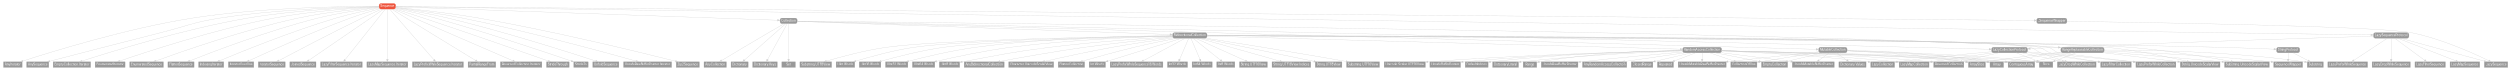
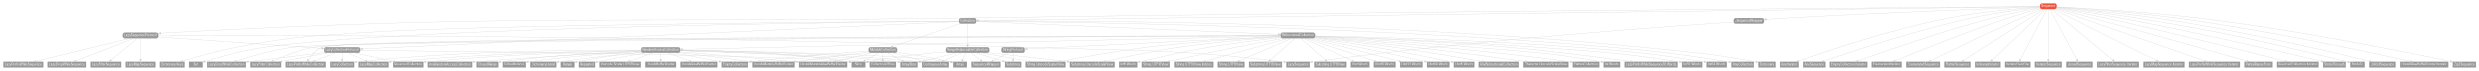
  strict digraph {
    fontname=Inter
    node [color="#999999" fillcolor="#999999" fontcolor=white fontname=Inter fontsize=12 margin="0.07,0.05" shape=box style=filled]
    edge [color="#cccccc" fontname=Inter]
    AnyBidirectionalCollection [height=0.3]
    AnyCollection [height=0.3]
    AnyIterator [height=0.3]
    AnyRandomAccessCollection [height=0.3]
    AnySequence [height=0.3]
    Array [height=0.3]
    ArraySlice [height=0.3]
    "Character.UnicodeScalarView" [height=0.3]
    ClosedRange [height=0.3]
    CollectionOfOne [height=0.3]
    ContiguousArray [height=0.3]
    DefaultIndices [height=0.3]
    Dictionary [height=0.3]
    "Dictionary.Keys" [height=0.3]
-   "Dictionary.Values" [height=0.3]
    DictionaryLiteral [height=0.3]
    EmptyCollection [height=0.3]
    "EmptyCollection.Iterator" [height=0.3]
    EnumeratedIterator [height=0.3]
    EnumeratedSequence [height=0.3]
    FlattenCollection [height=0.3]
    FlattenSequence [height=0.3]
    IndexingIterator [height=0.3]
    "Int.Words" [height=0.3]
    n25 [height=0.3 label="LazyPrefixWhileSequence16.Words"]
    "Int32.Words" [height=0.3]
    "Int64.Words" [height=0.3]
    "Int8.Words" [height=0.3]
    IteratorOverOne [height=0.3]
    IteratorSequence [height=0.3]
    JoinedSequence [height=0.3]
    LazyCollection [height=0.3]
    LazyDropWhileCollection [height=0.3]
    LazyDropWhileSequence [height=0.3]
    LazyFilterCollection [height=0.3]
    LazyFilterSequence [height=0.3]
    "LazyFilterSequence.Iterator" [height=0.3]
    LazyMapCollection [height=0.3]
    LazyMapSequence [height=0.3]
    "LazyMapSequence.Iterator" [height=0.3]
    LazyPrefixWhileCollection [height=0.3]
    LazyPrefixWhileSequence [height=0.3]
    "LazyPrefixWhileSequence.Iterator" [height=0.3]
    LazySequence [height=0.3]
    PartialRangeFrom [height=0.3]
    Range [height=0.3]
    Repeated [height=0.3]
    ReversedCollection [height=0.3]
    "ReversedCollection.Iterator" [height=0.3]
    Set [height=0.3]
    Slice [height=0.3]
    StrideThrough [height=0.3]
    StrideTo [height=0.3]
    n54 [height=0.3 label=SequenceWrapper]
    "String.UTF16View" [height=0.3]
    "String.UTF16View.Indices" [height=0.3]
    "String.UTF8View" [height=0.3]
    "String.UnicodeScalarView" [height=0.3]
    Substring [height=0.3]
    "Substring.UTF16View" [height=0.3]
    "Substring.UTF8View" [height=0.3]
    "Substring.UnicodeScalarView" [height=0.3]
    "UInt.Words" [height=0.3]
    "UInt16.Words" [height=0.3]
    "UInt32.Words" [height=0.3]
    "UInt64.Words" [height=0.3]
    "UInt8.Words" [height=0.3]
    UnfoldSequence [height=0.3]
    "Unicode.Scalar.UTF16View" [height=0.3]
    UnsafeBufferPointer [height=0.3]
    UnsafeMutableBufferPointer [height=0.3]
    UnsafeMutableRawBufferPointer [height=0.3]
    UnsafeRawBufferPointer [height=0.3]
    "UnsafeRawBufferPointer.Iterator" [height=0.3]
    Zip2Sequence [height=0.3]
    BidirectionalCollection [height=0.3 style="filled,rounded"]
    RandomAccessCollection [height=0.3 style="filled,rounded"]
    StringProtocol [height=0.3 style="filled,rounded"]
    Collection [height=0.3 style="filled,rounded"]
    LazyCollectionProtocol [height=0.3 style="filled,rounded"]
    MutableCollection [height=0.3 style="filled,rounded"]
    RangeReplaceableCollection [height=0.3 style="filled,rounded"]
    LazySequenceProtocol [height=0.3 style="filled,rounded"]
    Sequence [color="#ee543d" fillcolor="#ee543d" height=0.3 style="filled,rounded"]
    _SequenceWrapper [height=0.3 style="filled,rounded"]
    subgraph sub_1 {
      rank=max
      AnyBidirectionalCollection
      AnyCollection
      AnyIterator
      AnyRandomAccessCollection
      AnySequence
      Array
      ArraySlice
      "Character.UnicodeScalarView"
      ClosedRange
      CollectionOfOne
      ContiguousArray
      DefaultIndices
      Dictionary
      "Dictionary.Keys"
-     "Dictionary.Values"
      DictionaryLiteral
      EmptyCollection
      "EmptyCollection.Iterator"
      EnumeratedIterator
      EnumeratedSequence
      FlattenCollection
      FlattenSequence
      IndexingIterator
      "Int.Words"
      n25
      "Int32.Words"
      "Int64.Words"
      "Int8.Words"
      IteratorOverOne
      IteratorSequence
      JoinedSequence
      LazyCollection
      LazyDropWhileCollection
      LazyDropWhileSequence
      LazyFilterCollection
      LazyFilterSequence
      "LazyFilterSequence.Iterator"
      LazyMapCollection
      LazyMapSequence
      "LazyMapSequence.Iterator"
      LazyPrefixWhileCollection
      LazyPrefixWhileSequence
      "LazyPrefixWhileSequence.Iterator"
      LazySequence
      PartialRangeFrom
      Range
      Repeated
      ReversedCollection
      "ReversedCollection.Iterator"
      Set
      Slice
      StrideThrough
      StrideTo
      n54
      "String.UTF16View"
      "String.UTF16View.Indices"
      "String.UTF8View"
      "String.UnicodeScalarView"
      Substring
      "Substring.UTF16View"
      "Substring.UTF8View"
      "Substring.UnicodeScalarView"
      "UInt.Words"
      "UInt16.Words"
      "UInt32.Words"
      "UInt64.Words"
      "UInt8.Words"
      UnfoldSequence
      "Unicode.Scalar.UTF16View"
      UnsafeBufferPointer
      UnsafeMutableBufferPointer
      UnsafeMutableRawBufferPointer
      UnsafeRawBufferPointer
      "UnsafeRawBufferPointer.Iterator"
      Zip2Sequence
    }
    BidirectionalCollection -> AnyBidirectionalCollection
    BidirectionalCollection -> "Character.UnicodeScalarView"
    BidirectionalCollection -> FlattenCollection
    BidirectionalCollection -> "Int.Words"
    BidirectionalCollection -> n25
    BidirectionalCollection -> "Int32.Words"
    BidirectionalCollection -> "Int64.Words"
    BidirectionalCollection -> "Int8.Words"
    BidirectionalCollection -> LazyDropWhileCollection
    BidirectionalCollection -> LazyFilterCollection
    BidirectionalCollection -> LazyPrefixWhileCollection
    BidirectionalCollection -> "String.UTF16View"
    BidirectionalCollection -> "String.UTF16View.Indices"
    BidirectionalCollection -> "String.UTF8View"
    BidirectionalCollection -> "String.UnicodeScalarView"
    BidirectionalCollection -> "Substring.UTF16View"
    BidirectionalCollection -> "Substring.UTF8View"
    BidirectionalCollection -> "Substring.UnicodeScalarView"
    BidirectionalCollection -> "UInt.Words"
    BidirectionalCollection -> "UInt16.Words"
    BidirectionalCollection -> "UInt32.Words"
    BidirectionalCollection -> "UInt64.Words"
    BidirectionalCollection -> "UInt8.Words"
    BidirectionalCollection -> RandomAccessCollection
    BidirectionalCollection -> StringProtocol
    RandomAccessCollection -> AnyRandomAccessCollection
    RandomAccessCollection -> Array
    RandomAccessCollection -> ArraySlice
    RandomAccessCollection -> ClosedRange
    RandomAccessCollection -> CollectionOfOne
    RandomAccessCollection -> ContiguousArray
    RandomAccessCollection -> DefaultIndices
    RandomAccessCollection -> DictionaryLiteral
    RandomAccessCollection -> EmptyCollection
    RandomAccessCollection -> LazyCollection
    RandomAccessCollection -> LazyMapCollection
    RandomAccessCollection -> Range
    RandomAccessCollection -> Repeated
    RandomAccessCollection -> ReversedCollection
    RandomAccessCollection -> Slice
    RandomAccessCollection -> "Unicode.Scalar.UTF16View"
    RandomAccessCollection -> UnsafeBufferPointer
    RandomAccessCollection -> UnsafeMutableBufferPointer
    RandomAccessCollection -> UnsafeMutableRawBufferPointer
    RandomAccessCollection -> UnsafeRawBufferPointer
    StringProtocol -> n54
    StringProtocol -> Substring
    Collection -> AnyCollection
    Collection -> Dictionary
    Collection -> "Dictionary.Keys"
    Collection -> Set
    Collection -> BidirectionalCollection
    Collection -> LazyCollectionProtocol
    Collection -> MutableCollection
    Collection -> RangeReplaceableCollection
    LazyCollectionProtocol -> LazyCollection
    LazyCollectionProtocol -> LazyDropWhileCollection
    LazyCollectionProtocol -> LazyFilterCollection
    LazyCollectionProtocol -> LazyMapCollection
    LazyCollectionProtocol -> LazyPrefixWhileCollection
    LazyCollectionProtocol -> ReversedCollection
    LazyCollectionProtocol -> Slice
    MutableCollection -> Array
    MutableCollection -> ArraySlice
    MutableCollection -> CollectionOfOne
    MutableCollection -> ContiguousArray
-   MutableCollection -> "Dictionary.Values"
    MutableCollection -> EmptyCollection
    MutableCollection -> Slice
    MutableCollection -> UnsafeMutableBufferPointer
    MutableCollection -> UnsafeMutableRawBufferPointer
    RangeReplaceableCollection -> Array
    RangeReplaceableCollection -> ArraySlice
    RangeReplaceableCollection -> ContiguousArray
    RangeReplaceableCollection -> Slice
    RangeReplaceableCollection -> n54
    RangeReplaceableCollection -> "String.UnicodeScalarView"
    RangeReplaceableCollection -> Substring
    RangeReplaceableCollection -> "Substring.UnicodeScalarView"
    LazySequenceProtocol -> LazyDropWhileSequence
    LazySequenceProtocol -> LazyFilterSequence
    LazySequenceProtocol -> LazyMapSequence
    LazySequenceProtocol -> LazyPrefixWhileSequence
    LazySequenceProtocol -> LazySequence
    LazySequenceProtocol -> LazyCollectionProtocol
    Sequence -> AnyIterator
    Sequence -> AnySequence
    Sequence -> "EmptyCollection.Iterator"
    Sequence -> EnumeratedIterator
    Sequence -> EnumeratedSequence
    Sequence -> FlattenSequence
    Sequence -> IndexingIterator
    Sequence -> IteratorOverOne
    Sequence -> IteratorSequence
    Sequence -> JoinedSequence
    Sequence -> "LazyFilterSequence.Iterator"
    Sequence -> "LazyMapSequence.Iterator"
    Sequence -> "LazyPrefixWhileSequence.Iterator"
    Sequence -> PartialRangeFrom
    Sequence -> "ReversedCollection.Iterator"
    Sequence -> StrideThrough
    Sequence -> StrideTo
    Sequence -> UnfoldSequence
    Sequence -> "UnsafeRawBufferPointer.Iterator"
    Sequence -> Zip2Sequence
    Sequence -> Collection
    Sequence -> LazySequenceProtocol
    Sequence -> _SequenceWrapper
    _SequenceWrapper -> LazySequence
  }
